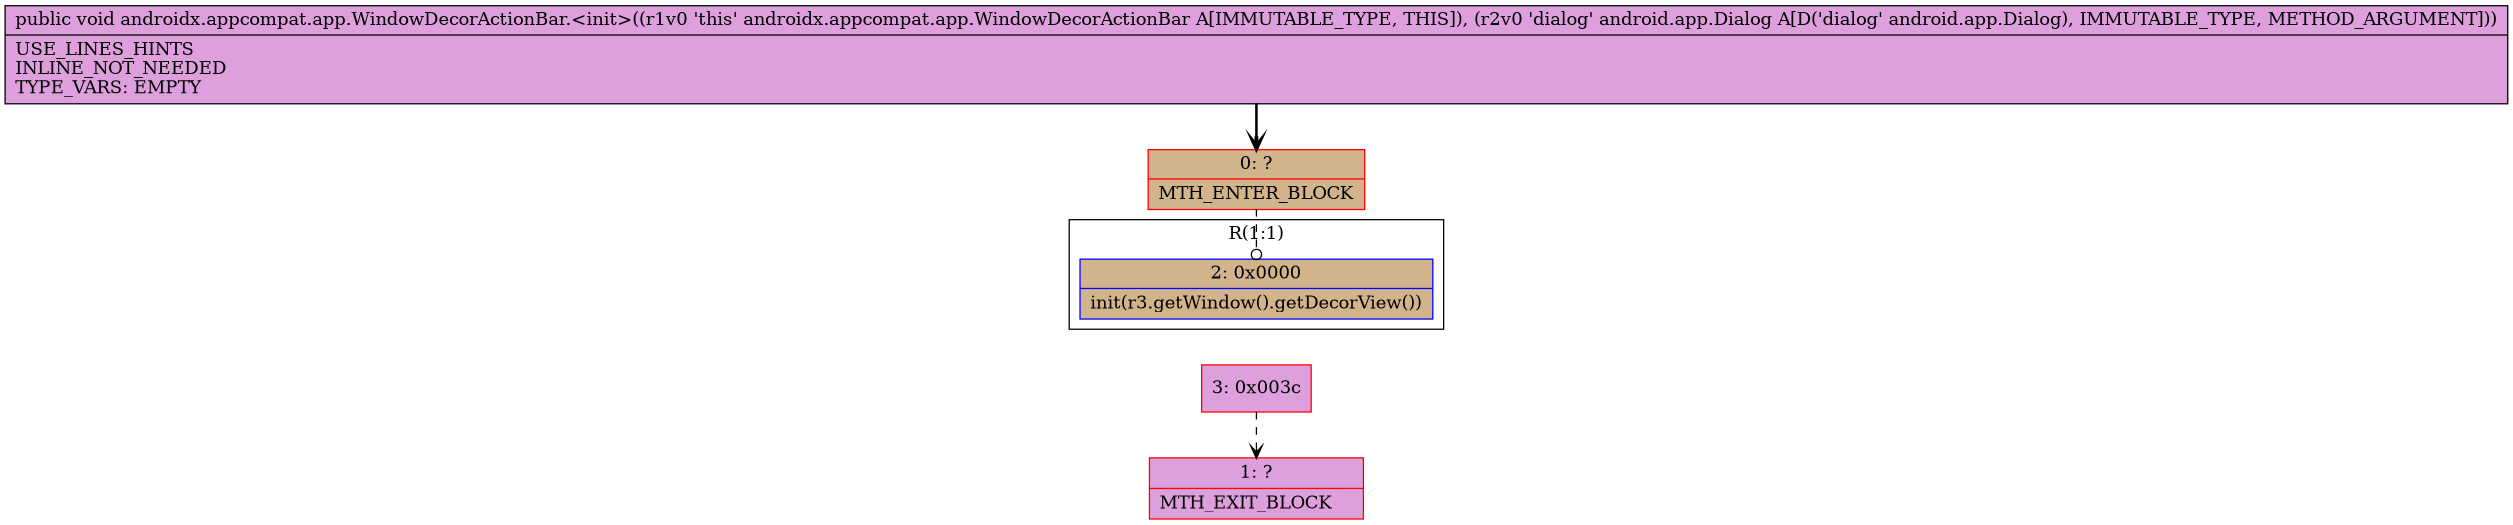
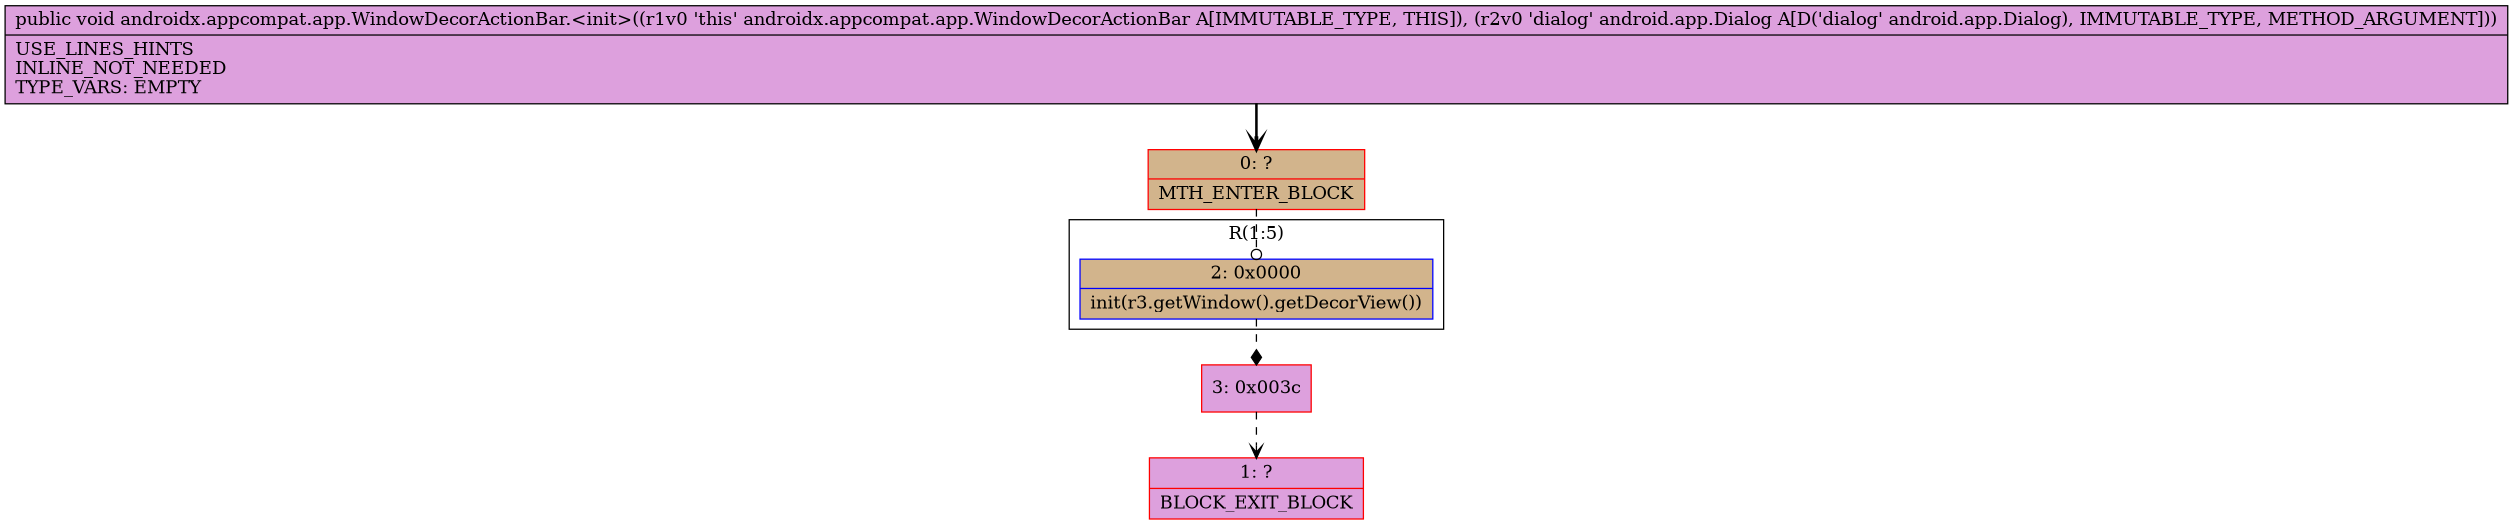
  digraph {
    node [color=red fillcolor=plum shape=record style=filled]
    edge [arrowhead=vee style=dashed]
    n1 [color=blue fillcolor=tan label="{2\:\ 0x0000|init(r3.getWindow().getDecorView())\l}"]
    n2 [label="{3\:\ 0x003c}"]
-   n3 [label="{1\:\ ?|MTH_EXIT_BLOCK\l}"]
+   n3 [label="{1\:\ ?|BLOCK_EXIT_BLOCK\l}"]
    n4 [fillcolor=tan label="{0\:\ ?|MTH_ENTER_BLOCK\l}"]
    n5 [label="{public void androidx.appcompat.app.WindowDecorActionBar.\<init\>((r1v0 'this' androidx.appcompat.app.WindowDecorActionBar A[IMMUTABLE_TYPE, THIS]), (r2v0 'dialog' android.app.Dialog A[D('dialog' android.app.Dialog), IMMUTABLE_TYPE, METHOD_ARGUMENT]))  | USE_LINES_HINTS\lINLINE_NOT_NEEDED\lTYPE_VARS: EMPTY\l}" color=""]
    subgraph cluster_1 {
-     label="R(1:1)"
+     label="R(1:5)"
      n1
    }
+   n1 -> n2 [arrowhead=diamond]
    n2 -> n3
    n4 -> n1 [arrowhead=odot]
    n5 -> n4 [style=bold]
  }
